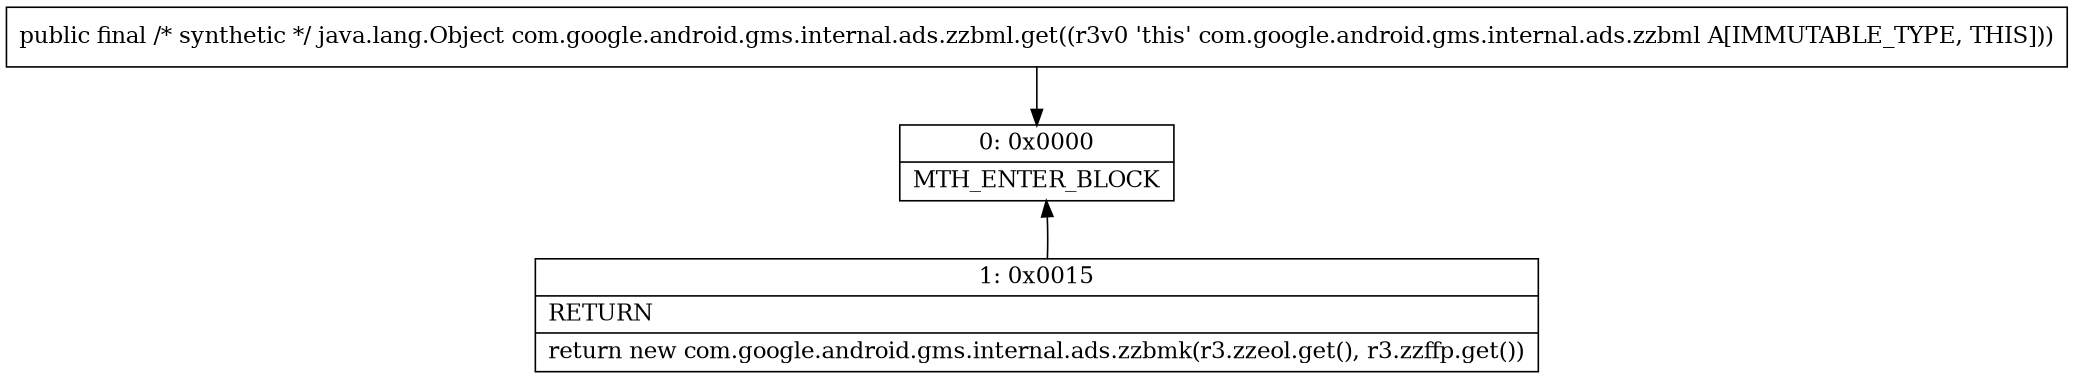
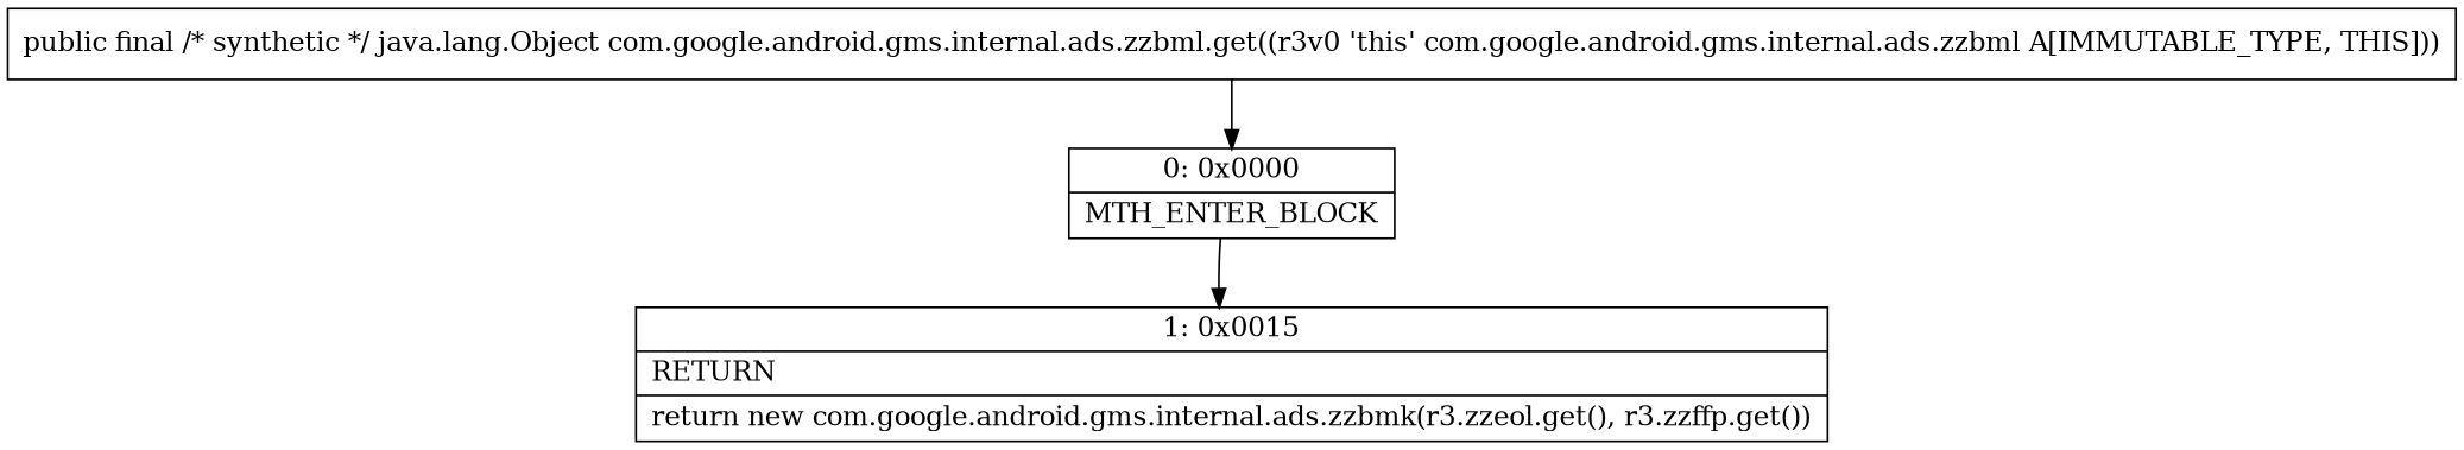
  digraph {
    node [shape=record]
    n1 [label="{0\:\ 0x0000|MTH_ENTER_BLOCK\l}"]
    n2 [label="{1\:\ 0x0015|RETURN\l|return new com.google.android.gms.internal.ads.zzbmk(r3.zzeol.get(), r3.zzffp.get())\l}"]
    n3 [label="{public final \/* synthetic *\/ java.lang.Object com.google.android.gms.internal.ads.zzbml.get((r3v0 'this' com.google.android.gms.internal.ads.zzbml A[IMMUTABLE_TYPE, THIS])) }"]
-   n2 -> n1
+   n1 -> n2
    n3 -> n1
  }
